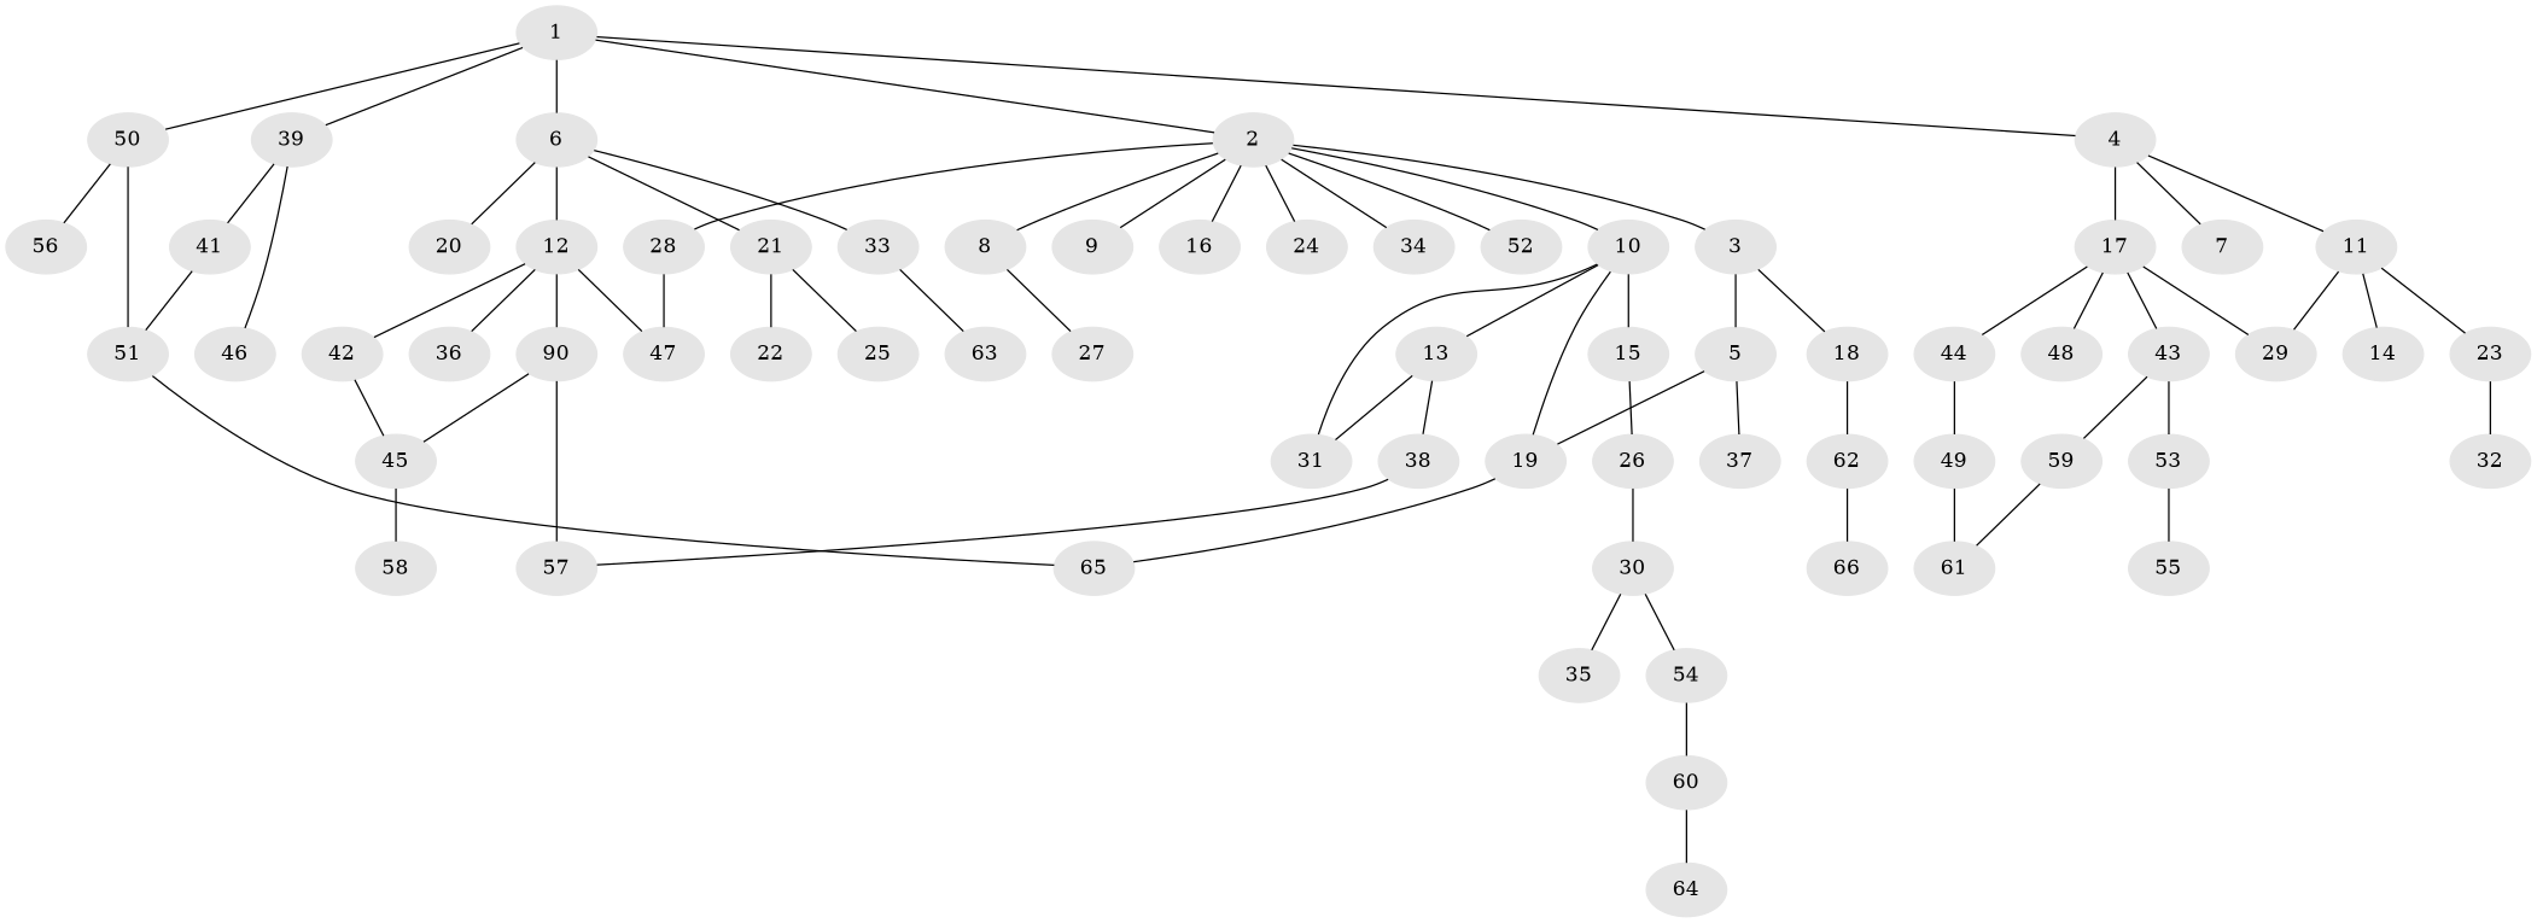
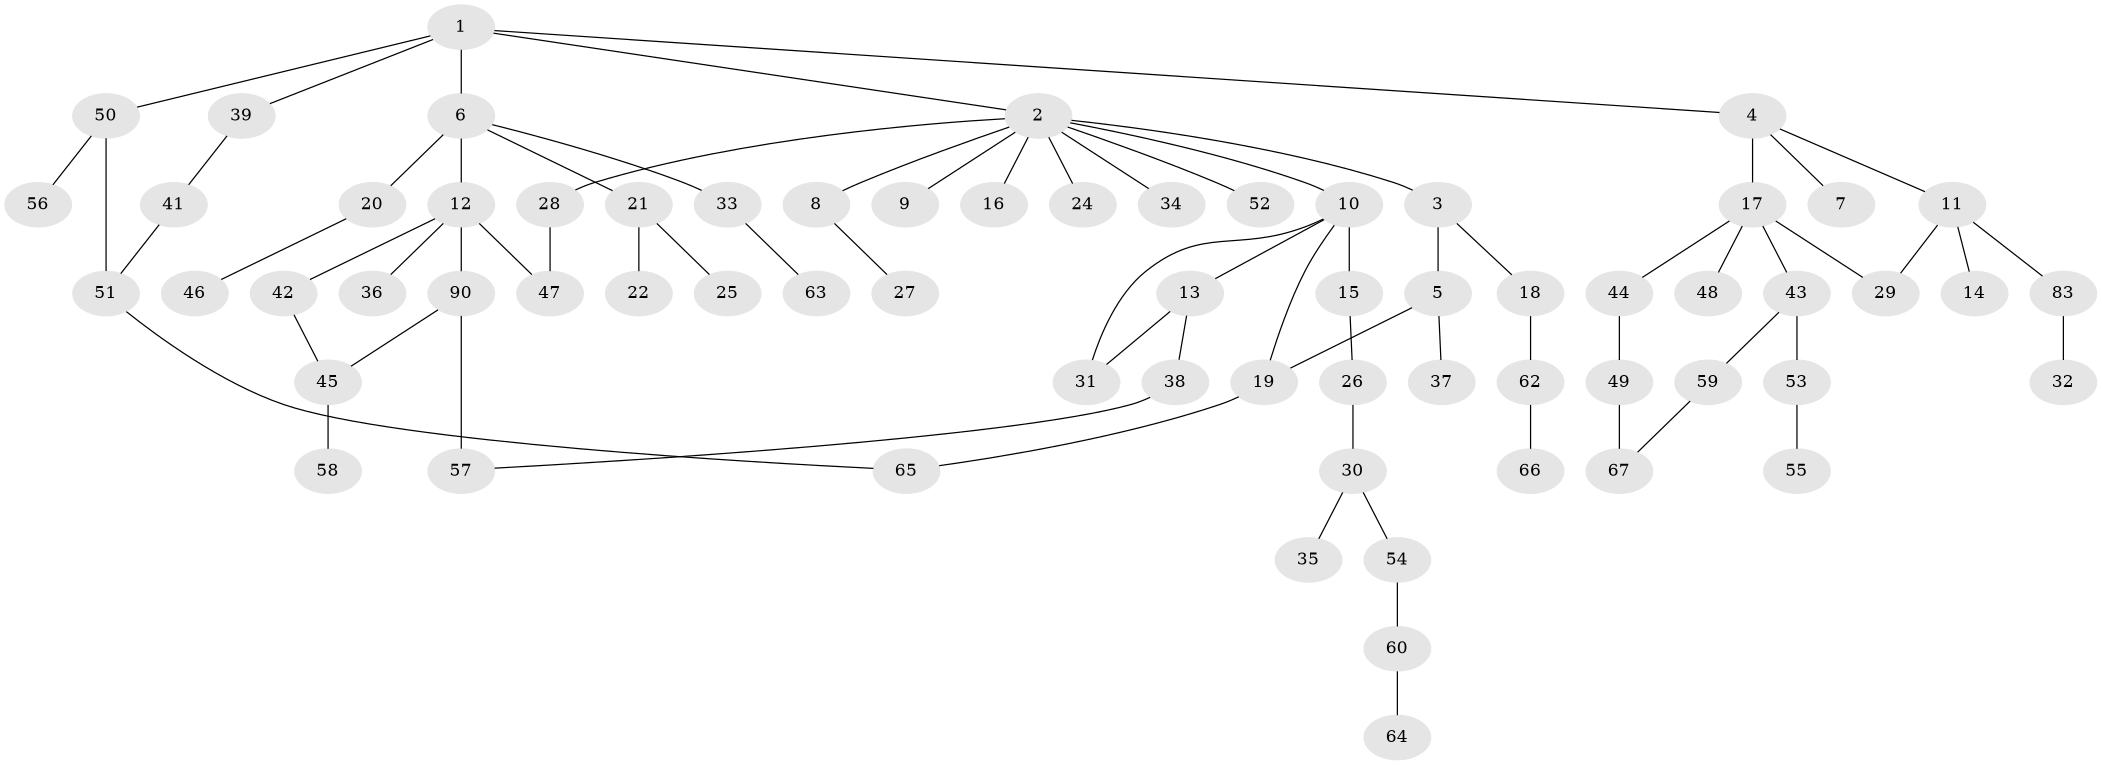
  graph {
    node [color=gray90 style=filled]
    edge [weight=1.0]
    1
    2
    4
    6
    39
    50
    3
    8
    9
    10
    16
    24
    28
    34
    52
    7
    11
    17
    12
    20
    21
    33
    41
    51
    56
    5
    18
    27
    19
    13
    15
    31
    47
    37
    62
    14
-   23
+   23 [label=83]
    29
    43
    44
    48
    65
    36
    n44 [label=90]
    42
    46
    22
    25
    63
    38
    26
    32
    57
    45
    30
    53
    59
    49
    66
    35
    54
    60
    58
    55
-   61
+   61 [label=67]
    64
    1 -- 2
    1 -- 4
    1 -- 6
    1 -- 39
    1 -- 50
    2 -- 3
    2 -- 8
    2 -- 9
    2 -- 10
    2 -- 16
    2 -- 24
    2 -- 28
    2 -- 34
    2 -- 52
    4 -- 7
    4 -- 11
    4 -- 17 [weight=2.0]
    6 -- 12
    6 -- 20 [weight=2.0]
    6 -- 21
    6 -- 33
    39 -- 41
    50 -- 51
    50 -- 56
    3 -- 5
    3 -- 18
    8 -- 27 [weight=2.0]
    10 -- 19
    10 -- 13 [weight=2.0]
    10 -- 15
    10 -- 31
    28 -- 47 [weight=2.0]
    11 -- 14
    11 -- 23
    11 -- 29
    17 -- 29
    17 -- 43
    17 -- 44
    17 -- 48
    12 -- 47
    12 -- 36
    12 -- n44
    12 -- 42
-   39 -- 46
+   20 -- 46
    21 -- 22
    21 -- 25
    33 -- 63
    41 -- 51
    51 -- 65
    5 -- 19 [weight=2.0]
    5 -- 37
    18 -- 62
    19 -- 65
    13 -- 31
    13 -- 38
    15 -- 26
    62 -- 66
    23 -- 32 [weight=2.0]
    43 -- 53 [weight=2.0]
    43 -- 59
    44 -- 49
    n44 -- 57 [weight=2.0]
    n44 -- 45
    42 -- 45
    38 -- 57
    26 -- 30
    45 -- 58 [weight=2.0]
    30 -- 35
    30 -- 54
    53 -- 55 [weight=2.0]
    59 -- 61
    49 -- 61 [weight=2.0]
    54 -- 60
    60 -- 64
  }
